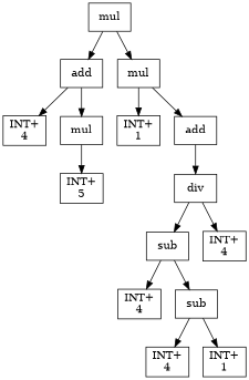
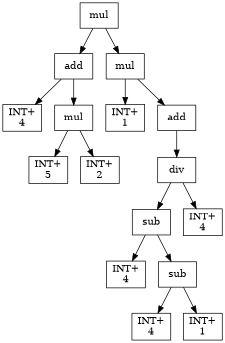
  digraph {
    node [shape=box]
    n1 [label=mul]
    n2 [label=add]
    n3 [label=mul]
    n4 [label="INT+\n4"]
    n5 [label=mul]
    n6 [label="INT+\n1"]
    n7 [label=add]
    n8 [label="INT+\n5"]
+   n9 [label="INT+\n2"]
    n10 [label=div]
    n11 [label=sub]
    n12 [label="INT+\n4"]
    n13 [label="INT+\n4"]
    n14 [label=sub]
    n15 [label="INT+\n4"]
    n16 [label="INT+\n1"]
    n1 -> n2
    n1 -> n3
    n2 -> n4
    n2 -> n5
    n3 -> n6
    n3 -> n7
    n5 -> n8
+   n5 -> n9
    n7 -> n10
    n10 -> n11
    n10 -> n12
    n11 -> n13
    n11 -> n14
    n14 -> n15
    n14 -> n16
  }
